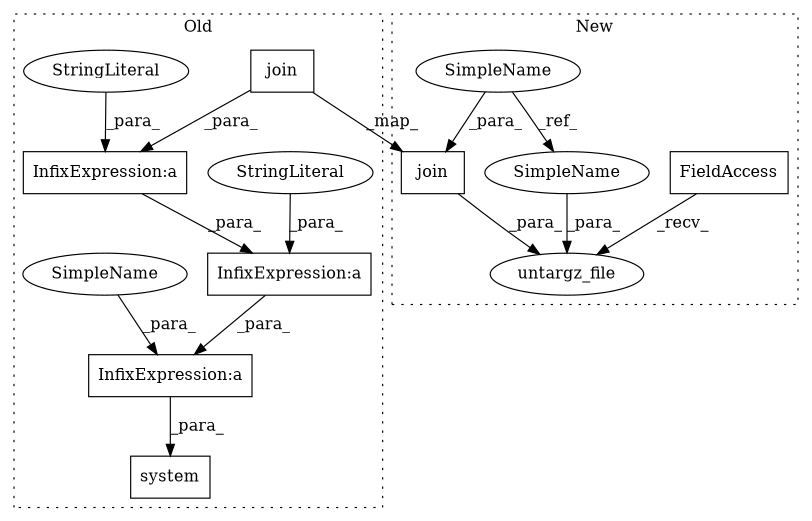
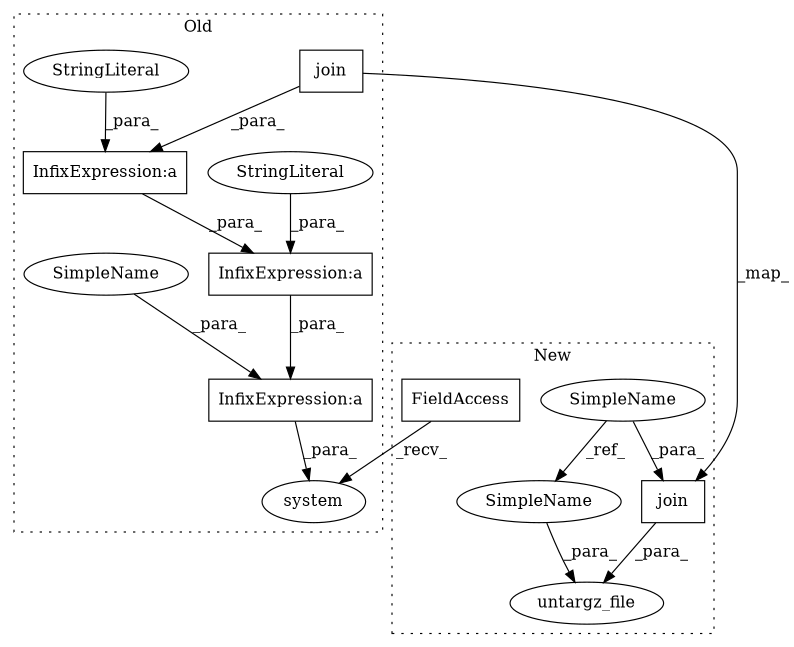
  digraph {
    node [a=32 l=3 shape=box]
-   n1 [l="7,1" label=system s="1218,1300"]
+   n1 [l="7,1" label=system s="1218,1300" shape=ellipse]
    n2 [a=27 label="InfixExpression:a" s=1279]
    n3 [a=27 label="InfixExpression:a" s=1239]
    n4 [a=27 label="InfixExpression:a" s=1289]
    n5 [l="5,1" label=join s="1250,1277"]
    n6 [a=45 l=6 label=StringLiteral s=1282 shape=ellipse]
    n7 [a=45 l=12 label=StringLiteral s=1227 shape=ellipse]
    n8 [a=42 l=8 label=SimpleName s=1292 shape=ellipse]
    n9 [l="13,1" label=untargz_file s="1230,1288" shape=ellipse]
    n10 [a=22 l=14 label=FieldAccess s=1215]
    n11 [l="5,1" label=join s="1251,1278"]
    n12 [a=42 l=8 label=SimpleName s=861 shape=ellipse]
    n13 [a=42 l=8 label=SimpleName s=1280 shape=ellipse]
    subgraph cluster_1 {
      label=Old
      style=dotted
      n1
      n2
      n3
      n4
      n5
      n6
      n7
      n8
    }
    subgraph cluster_2 {
      label=New
      style=dotted
      n9
      n10
      n11
      n12
      n13
    }
    n2 -> n4 [label=_para_]
    n3 -> n2 [label=_para_]
    n4 -> n1 [label=_para_]
    n5 -> n3 [label=_para_]
    n5 -> n11 [label=_map_]
    n6 -> n2 [label=_para_]
    n7 -> n3 [label=_para_]
    n8 -> n4 [label=_para_]
-   n10 -> n9 [label=_recv_]
+   n10 -> n1 [label=_recv_]
    n11 -> n9 [label=_para_]
    n12 -> n11 [label=_para_]
    n12 -> n13 [label=_ref_]
    n13 -> n9 [label=_para_]
  }
